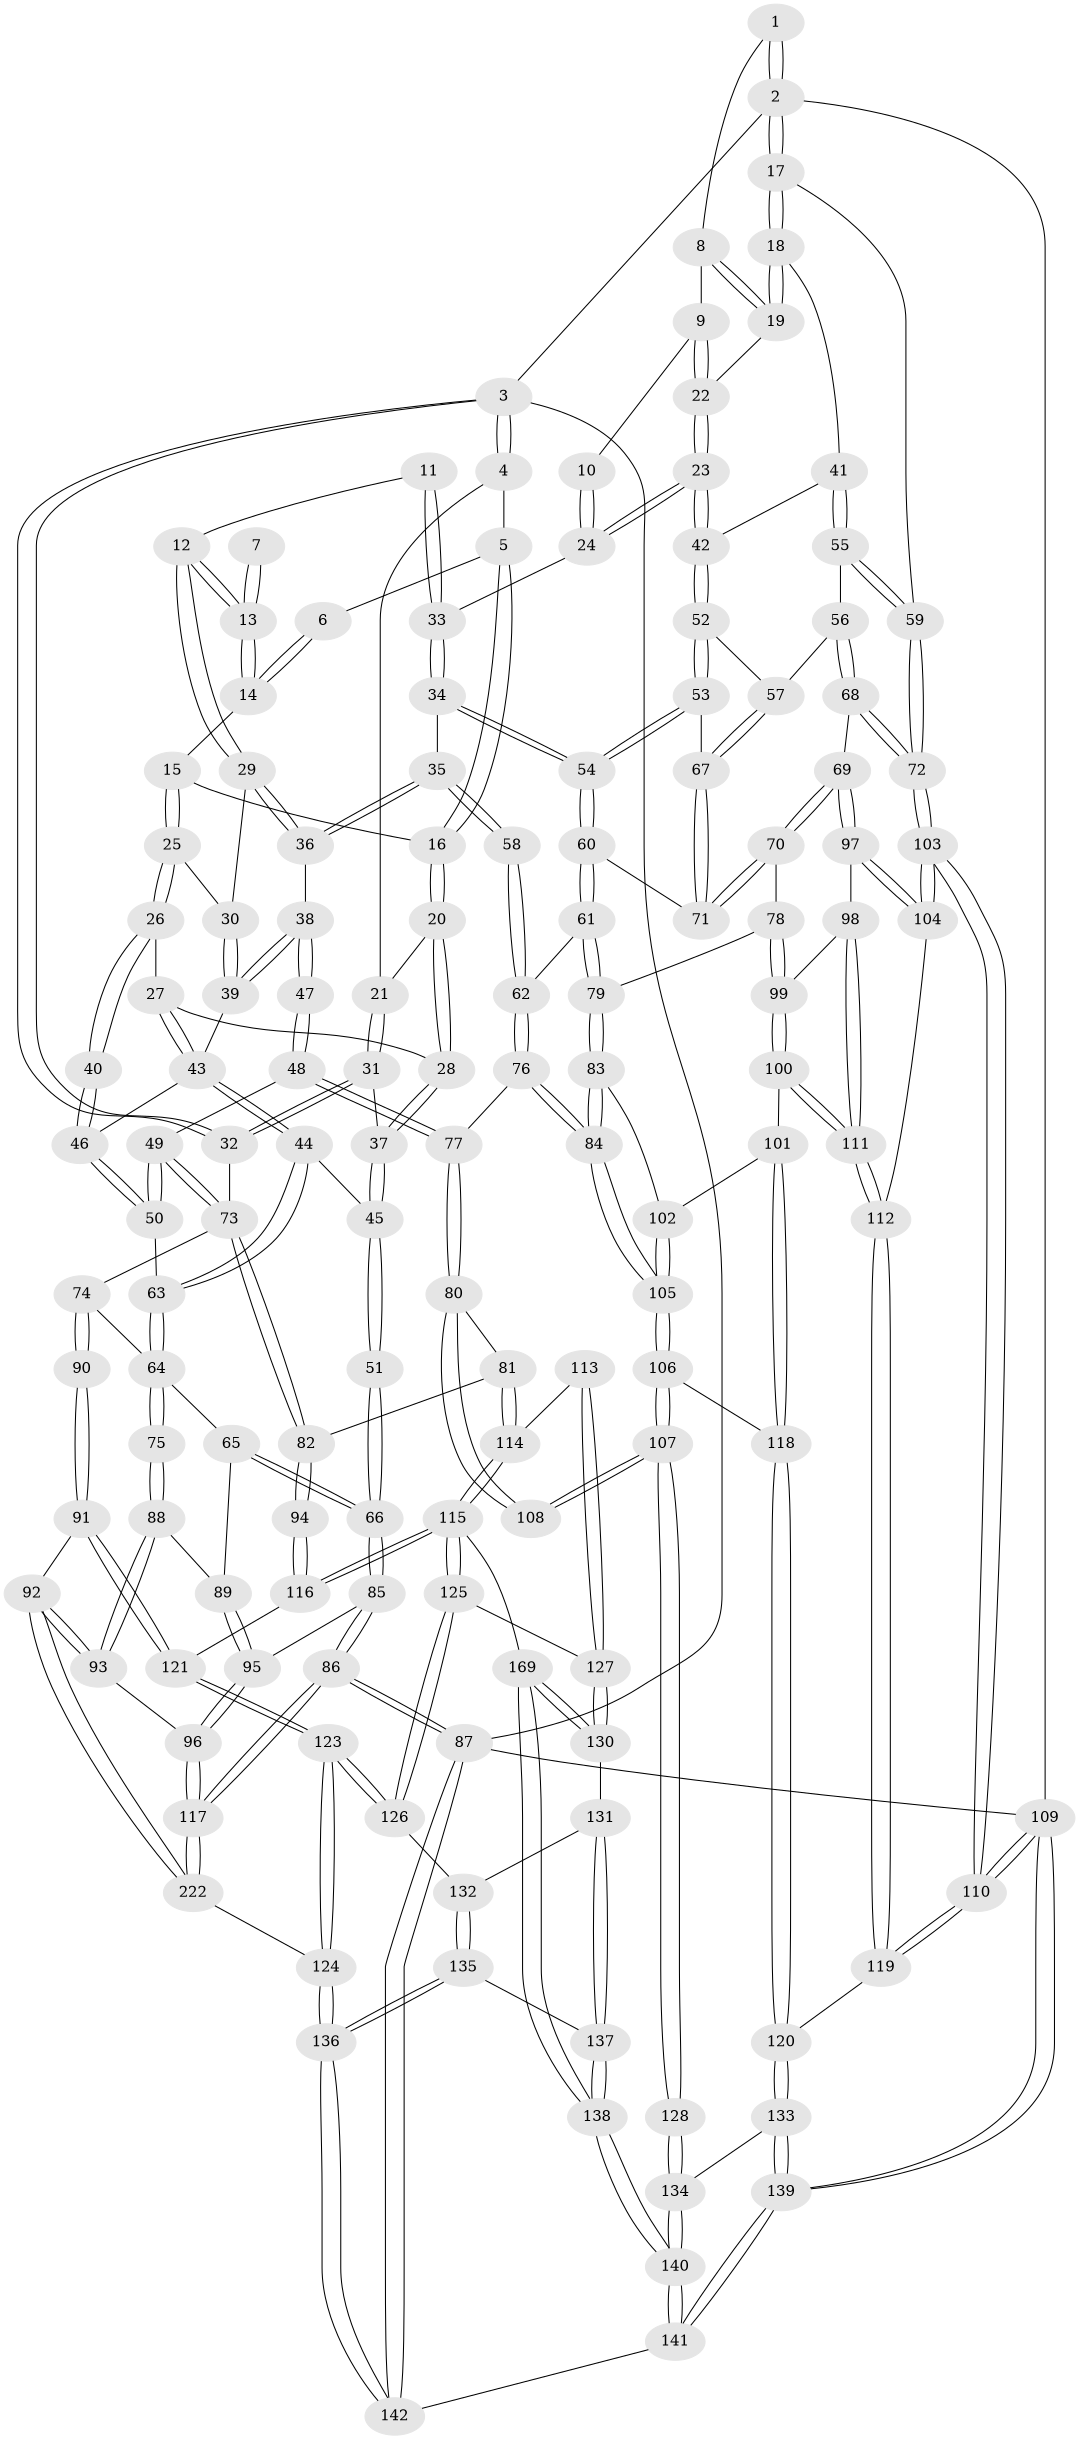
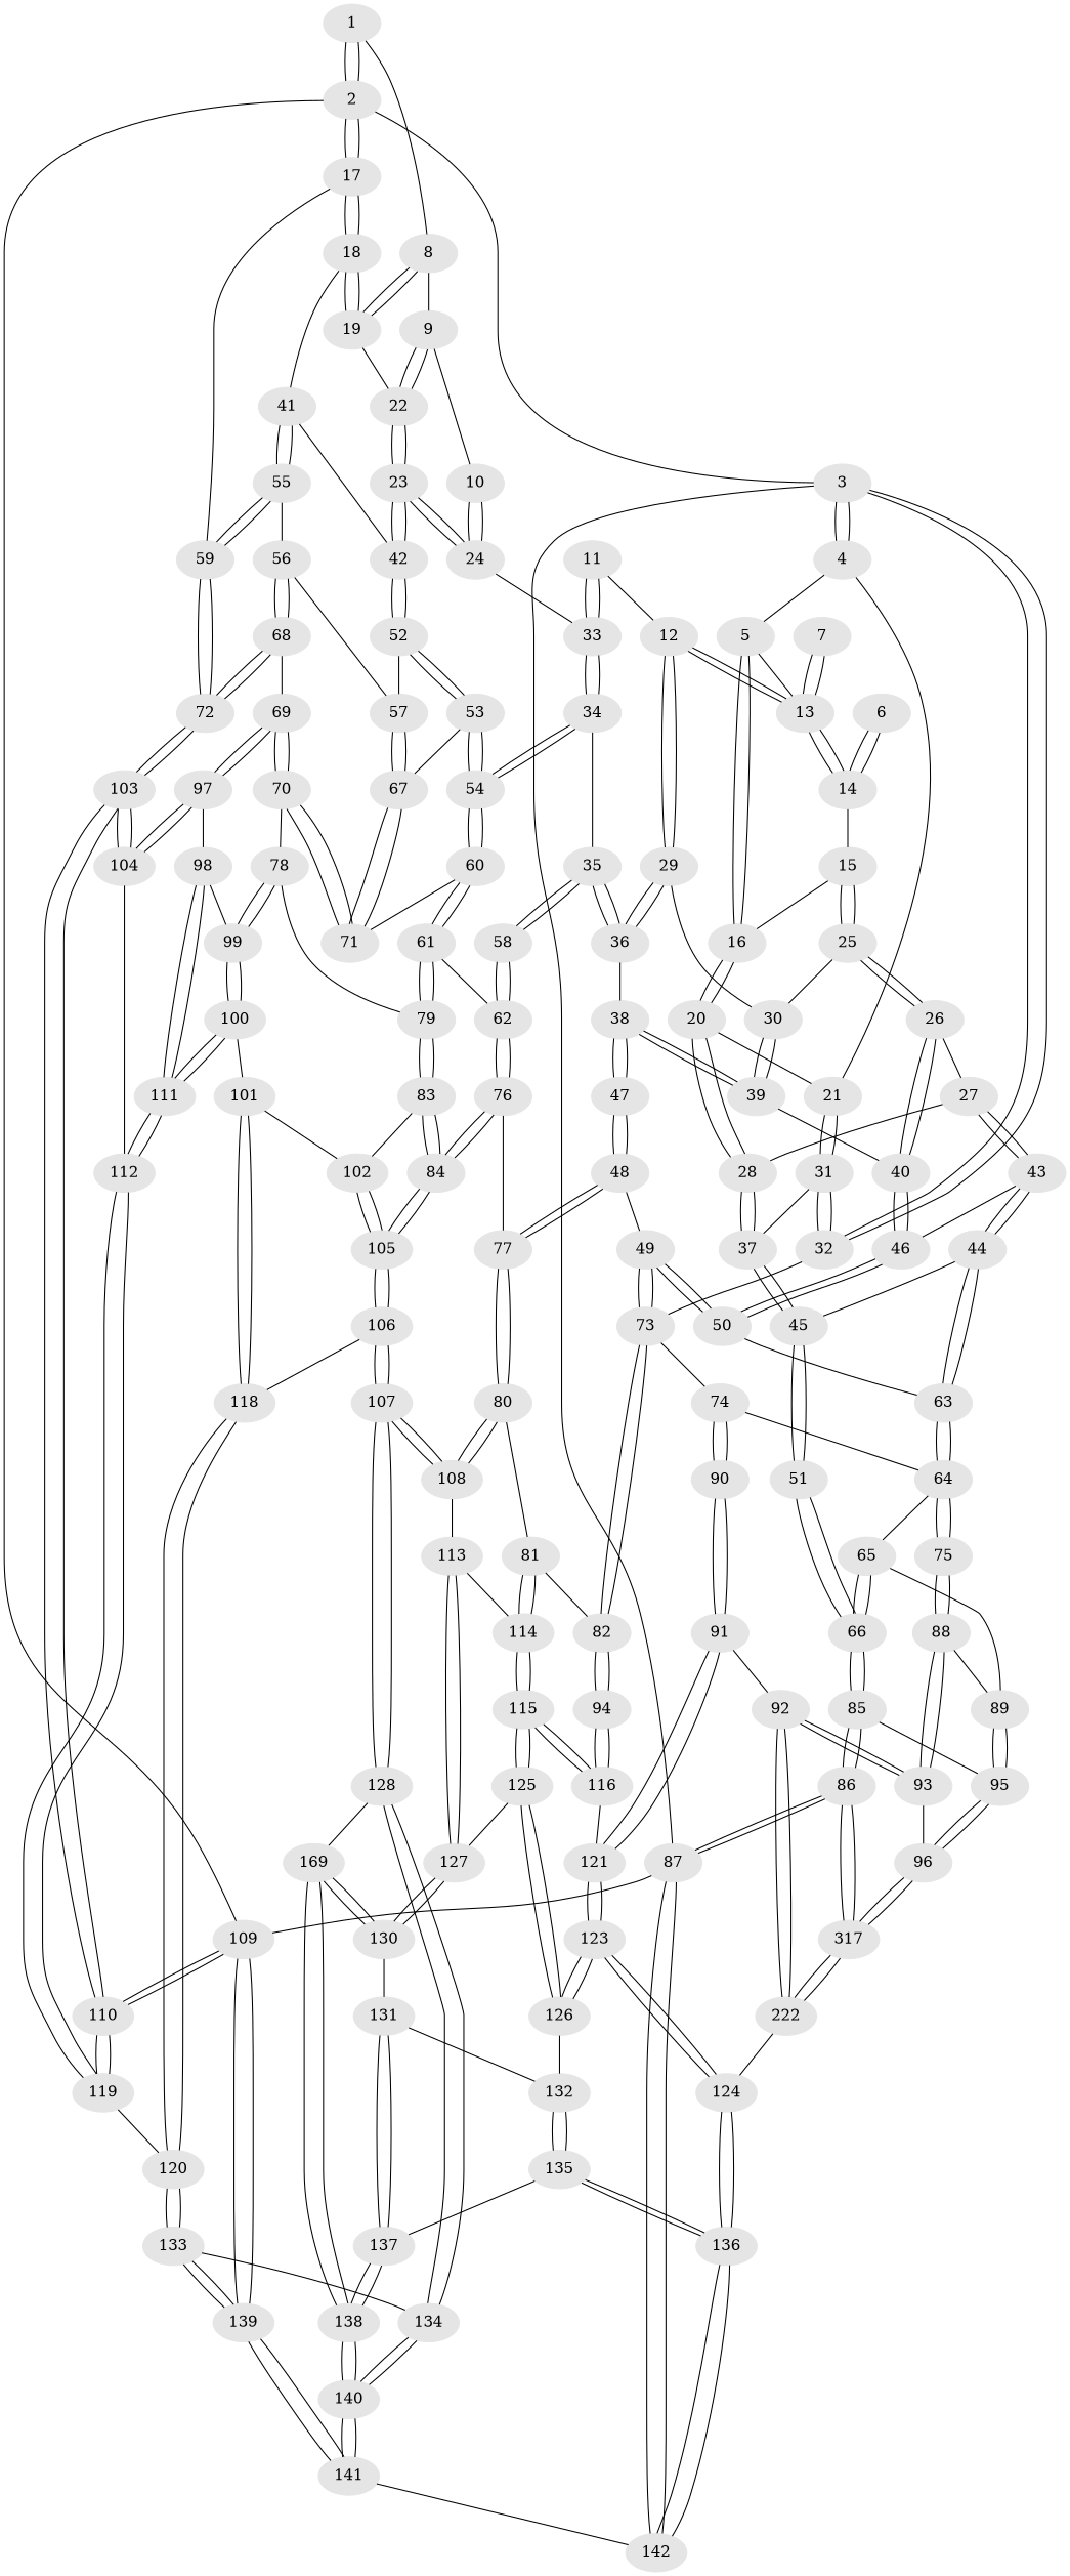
  graph {
    node [color=gray90 style=filled]
    1
    2
    8
    3
    17
    109
    9
    19
    4
    32
    87
    18
    59
    110
    139
    5
    21
    73
    142
    6
    16
    31
    14
    20
    7
    13
    15
    10
    22
    24
    23
    11
    12
    33
    29
    34
    30
    36
    25
    26
    28
    41
    72
    42
    55
    37
    52
    27
    40
    39
    43
    46
    44
    45
    38
    51
    66
    35
    54
    58
    60
    62
    47
    48
    50
    56
    53
    57
    63
    64
    49
    77
    80
    74
    82
    85
    67
    71
    61
    68
    69
    76
    103
    79
    83
    84
    65
    75
    89
    88
    95
    86
    70
    97
    78
    98
    104
    99
    90
    94
    91
    93
    105
    81
    108
    100
    102
    114
    113
    115
    116
    106
-   117
+   117 [label=317]
    96
    n115 [label=222]
    92
    121
    123
    124
    111
    112
    101
    118
    120
    119
    107
    128
    n128 [label=169]
    134
    127
    141
    130
    125
    126
    133
    136
    132
    135
    131
    138
    140
    137
    1 -- 2
    1 -- 2
    1 -- 8
    2 -- 3
    2 -- 17
    2 -- 17
    2 -- 109
    8 -- 9
    8 -- 19
    8 -- 19
    3 -- 4
    3 -- 4
    3 -- 32
    3 -- 32
    3 -- 87
    17 -- 18
    17 -- 18
    17 -- 59
    109 -- 110
    109 -- 110
    109 -- 139
    109 -- 139
    9 -- 10
    9 -- 22
    9 -- 22
    19 -- 22
    4 -- 5
    4 -- 21
    32 -- 73
    87 -- 109
    87 -- 142
    87 -- 142
    18 -- 19
    18 -- 19
    18 -- 41
    59 -- 72
    59 -- 72
    110 -- 119
    110 -- 119
    139 -- 141
    139 -- 141
-   5 -- 6
+   5 -- 13
    5 -- 16
    5 -- 16
    21 -- 31
    21 -- 31
    73 -- 74
    73 -- 82
    73 -- 82
    6 -- 14
    6 -- 14
    16 -- 20
    16 -- 20
    31 -- 32
    31 -- 32
    31 -- 37
    14 -- 15
    20 -- 21
    20 -- 28
    20 -- 28
    7 -- 13
    7 -- 13
    13 -- 14
    13 -- 14
    15 -- 16
    15 -- 25
    15 -- 25
    10 -- 24
    10 -- 24
    22 -- 23
    22 -- 23
    24 -- 33
    23 -- 24
    23 -- 24
    23 -- 42
    23 -- 42
    11 -- 12
    11 -- 33
    11 -- 33
    12 -- 13
    12 -- 13
    12 -- 29
    12 -- 29
    33 -- 34
    33 -- 34
    29 -- 30
    29 -- 36
    29 -- 36
    34 -- 35
    34 -- 54
    34 -- 54
    30 -- 39
    30 -- 39
    36 -- 38
    25 -- 30
    25 -- 26
    25 -- 26
    26 -- 27
    26 -- 40
    26 -- 40
    28 -- 37
    28 -- 37
    41 -- 42
    41 -- 55
    41 -- 55
    72 -- 103
    72 -- 103
    42 -- 52
    42 -- 52
    55 -- 59
    55 -- 59
    55 -- 56
    37 -- 45
    37 -- 45
    52 -- 53
    52 -- 53
    52 -- 57
    27 -- 28
    27 -- 43
    27 -- 43
    40 -- 46
    40 -- 46
-   39 -- 43
+   39 -- 40
    43 -- 46
    43 -- 44
    43 -- 44
    46 -- 50
    46 -- 50
    44 -- 45
    44 -- 63
    44 -- 63
    45 -- 51
    45 -- 51
    38 -- 39
    38 -- 39
    38 -- 47
    38 -- 47
    51 -- 66
    51 -- 66
    66 -- 85
    66 -- 85
    35 -- 36
    35 -- 36
    35 -- 58
    35 -- 58
    54 -- 60
    54 -- 60
    58 -- 62
    58 -- 62
    60 -- 71
    60 -- 61
    60 -- 61
    62 -- 76
    62 -- 76
    47 -- 48
    47 -- 48
    48 -- 49
    48 -- 77
    48 -- 77
    50 -- 63
    56 -- 57
    56 -- 68
    56 -- 68
    53 -- 54
    53 -- 54
    53 -- 67
    57 -- 67
    57 -- 67
    63 -- 64
    63 -- 64
    64 -- 65
    64 -- 75
    64 -- 75
    49 -- 73
    49 -- 73
    49 -- 50
    49 -- 50
    77 -- 80
    77 -- 80
    80 -- 81
    80 -- 108
    80 -- 108
    74 -- 64
    74 -- 90
    74 -- 90
    82 -- 94
    82 -- 94
    85 -- 95
    85 -- 86
    85 -- 86
    67 -- 71
    67 -- 71
    61 -- 62
    61 -- 79
    61 -- 79
    68 -- 72
    68 -- 72
    68 -- 69
    69 -- 70
    69 -- 70
    69 -- 97
    69 -- 97
    76 -- 77
    76 -- 84
    76 -- 84
    103 -- 110
    103 -- 110
    103 -- 104
    103 -- 104
    79 -- 83
    79 -- 83
    83 -- 84
    83 -- 84
    83 -- 102
    84 -- 105
    84 -- 105
    65 -- 66
    65 -- 66
    65 -- 89
    75 -- 88
    75 -- 88
    89 -- 95
    89 -- 95
    88 -- 89
    88 -- 93
    88 -- 93
    95 -- 96
    95 -- 96
    86 -- 87
    86 -- 87
    86 -- 117
    86 -- 117
    70 -- 71
    70 -- 71
    70 -- 78
    97 -- 98
    97 -- 104
    97 -- 104
    78 -- 79
    78 -- 99
    78 -- 99
    98 -- 99
    98 -- 111
    98 -- 111
    104 -- 112
    99 -- 100
    99 -- 100
    90 -- 91
    90 -- 91
    94 -- 116
    94 -- 116
    91 -- 92
    91 -- 121
    91 -- 121
    93 -- 96
    105 -- 106
    105 -- 106
    81 -- 82
    81 -- 114
    81 -- 114
+   108 -- 113
    100 -- 111
    100 -- 111
    100 -- 101
    102 -- 105
    102 -- 105
    114 -- 115
    114 -- 115
    113 -- 114
    113 -- 127
    113 -- 127
    115 -- 116
    115 -- 116
    115 -- 125
    115 -- 125
    116 -- 121
    106 -- 118
    106 -- 107
    106 -- 107
    117 -- n115
    117 -- n115
    96 -- 117
    96 -- 117
    n115 -- 124
    92 -- 93
    92 -- 93
    92 -- n115
    92 -- n115
    121 -- 123
    121 -- 123
    123 -- 124
    123 -- 124
    123 -- 126
    123 -- 126
    124 -- 136
    124 -- 136
    111 -- 112
    111 -- 112
    112 -- 119
    112 -- 119
    101 -- 102
    101 -- 118
    101 -- 118
    118 -- 120
    118 -- 120
    120 -- 133
    120 -- 133
    119 -- 120
    107 -- 108
    107 -- 108
    107 -- 128
    107 -- 128
-   115 -- n128
+   128 -- n128
    128 -- 134
    128 -- 134
    n128 -- 130
    n128 -- 130
    n128 -- 138
    n128 -- 138
    134 -- 140
    134 -- 140
    127 -- 130
    127 -- 130
    141 -- 142
    130 -- 131
    125 -- 127
    125 -- 126
    125 -- 126
    126 -- 132
    133 -- 139
    133 -- 139
    133 -- 134
    136 -- 142
    136 -- 142
    132 -- 135
    132 -- 135
    135 -- 136
    135 -- 136
    135 -- 137
    131 -- 132
    131 -- 137
    131 -- 137
    138 -- 140
    138 -- 140
    140 -- 141
    140 -- 141
    137 -- 138
    137 -- 138
  }
